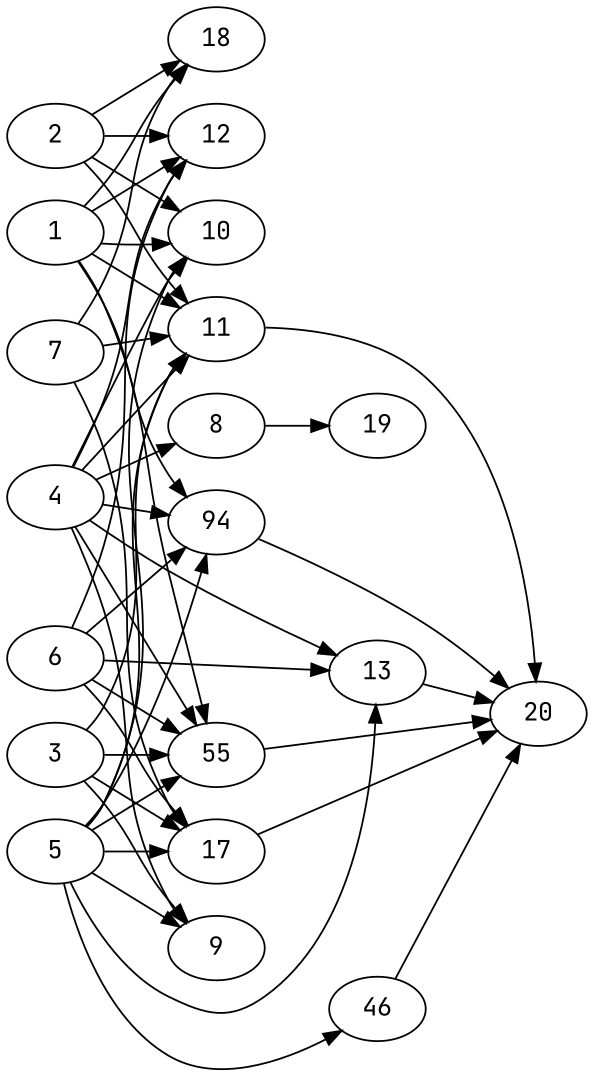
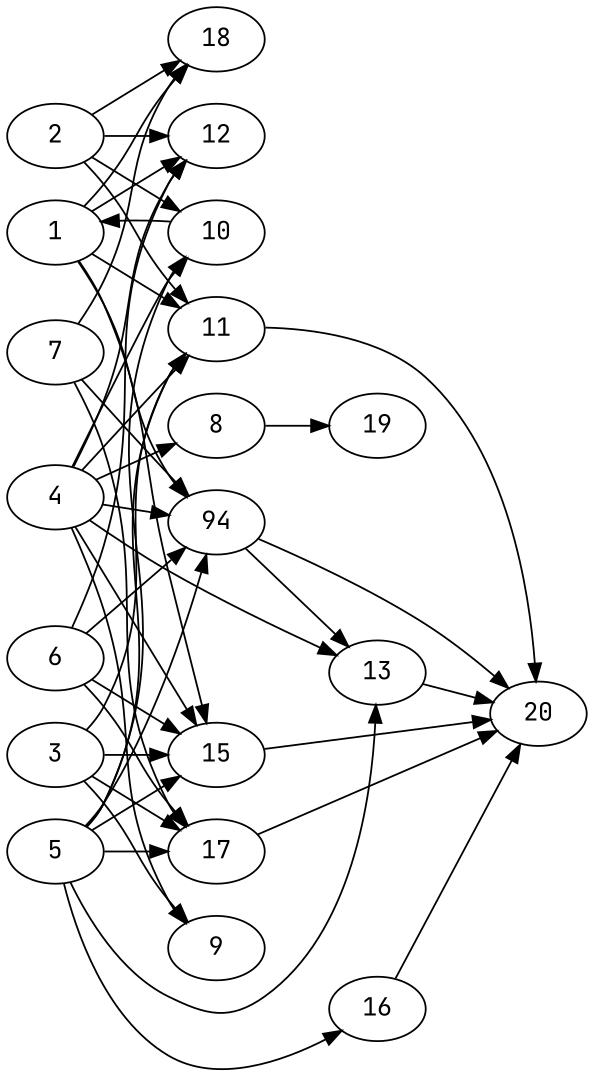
  digraph {
    fontname="JetBrains Mono"
    rankdir=LR
    node [alpha=0.14 fontname="JetBrains Mono"]
    edge [fontname="JetBrains Mono"]
    1 [alpha=0.06 expect_size=10505216]
    10 [alpha=0.04 expect_size=37475328]
    11 [alpha=0.06 expect_size=50168832]
    12 [expect_size=18287616]
    n5 [alpha=0.11 expect_size=25722880 label=94]
-   15 [alpha=0.08 expect_size=49957888 label=55]
+   15 [alpha=0.08 expect_size=49957888]
    18 [alpha=0.15 expect_size=52395008]
    20 [alpha=0.17 expect_size=52198400]
    2 [expect_size=16047104]
    3 [alpha=0.09 expect_size=44248064]
    9 [alpha=0.11 expect_size=20988928]
    17 [alpha=0.08 expect_size=18881536]
    4 [alpha=0.10 expect_size=15442944]
    8 [alpha=0.08 expect_size=30227456]
    13 [alpha=0.05 expect_size=51867648]
    19 [alpha=0.13 expect_size=25075712]
    5 [alpha=0.13 expect_size=49196032]
-   16 [alpha=0.05 expect_size=34321408 label=46]
+   16 [alpha=0.05 expect_size=34321408]
    6 [alpha=0.13 expect_size=44442624]
    7 [expect_size=16399360]
-   1 -> 10
+   10 -> 1
    1 -> 11
    1 -> 12
    1 -> n5
    1 -> 15
    1 -> 18
    11 -> 20
    n5 -> 20
    15 -> 20
    2 -> 10
    2 -> 11
    2 -> 12
    2 -> 18
    3 -> 11
    3 -> 15
    3 -> 9
    3 -> 17
    17 -> 20
    4 -> 10
    4 -> 11
    4 -> 12
    4 -> n5
    4 -> 15
    4 -> 9
    4 -> 8
    4 -> 13
    8 -> 19
    13 -> 20
    5 -> 10
    5 -> 11
    5 -> n5
    5 -> 15
-   5 -> 9
    5 -> 17
    5 -> 13
    5 -> 16
    16 -> 20
    6 -> 12
    6 -> n5
    6 -> 15
    6 -> 17
-   6 -> 13
-   7 -> 11
+   n5 -> 13
+   7 -> n5
    7 -> 18
    7 -> 17
  }
